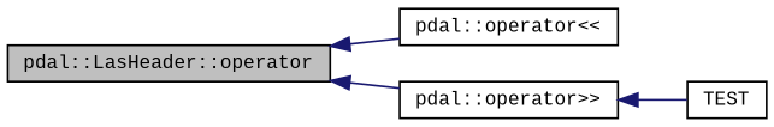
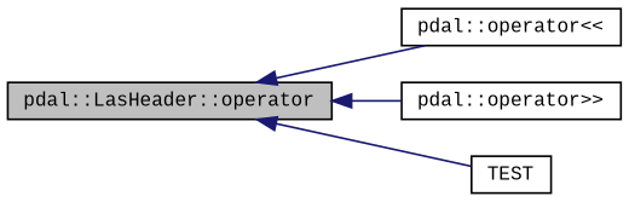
  digraph {
    fontname="Liberation Mono"
    rankdir=LR
    node [color=black fillcolor=white fontname="Liberation Mono" fontsize=10 shape=record style=filled]
    edge [color=midnightblue dir=back fontname="Liberation Mono" fontsize=10 labelfontname=Helvetica labelfontsize=10 style=solid]
    n1 [fillcolor=grey75 fontcolor=black height=0.2 label="pdal::LasHeader::operator" width=0.4]
    n2 [height=0.2 label="pdal::operator\<\<" width=0.4]
    n3 [height=0.2 label="pdal::operator\>\>" width=0.4]
    n4 [height=0.2 label=TEST width=0.4]
    n1 -> n2
    n1 -> n3
-   n3 -> n4
+   n1 -> n4
  }
